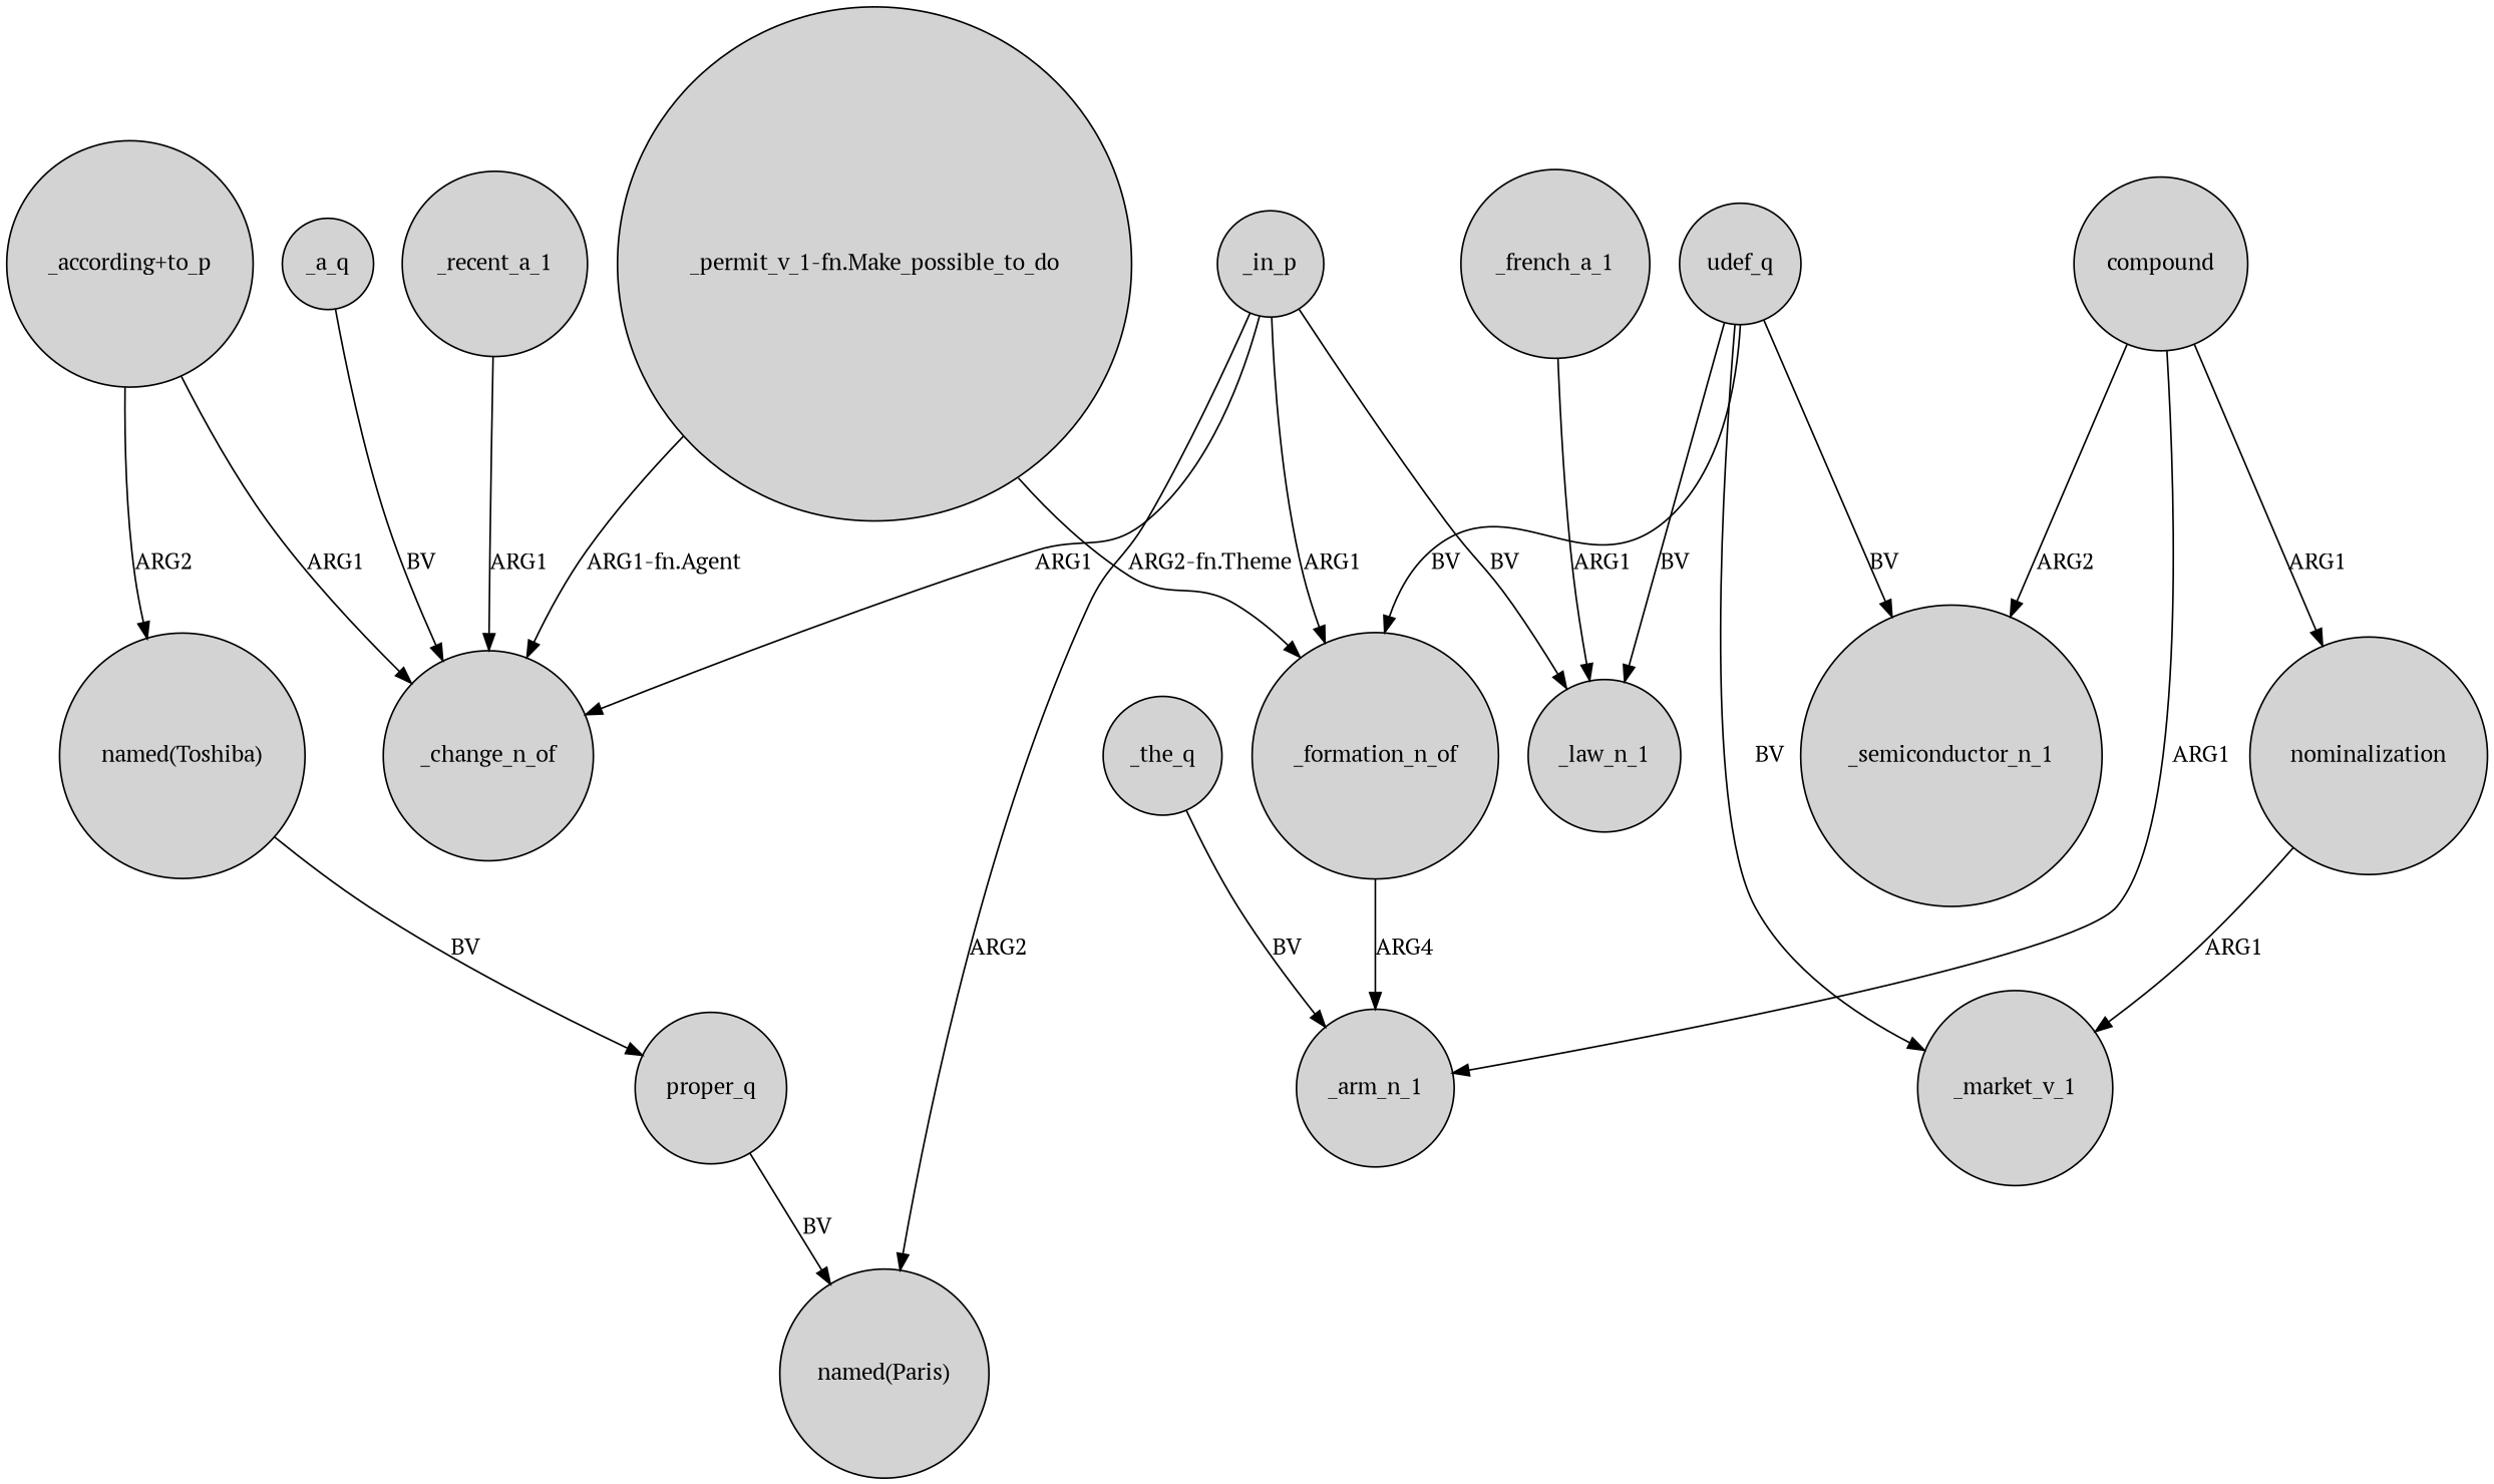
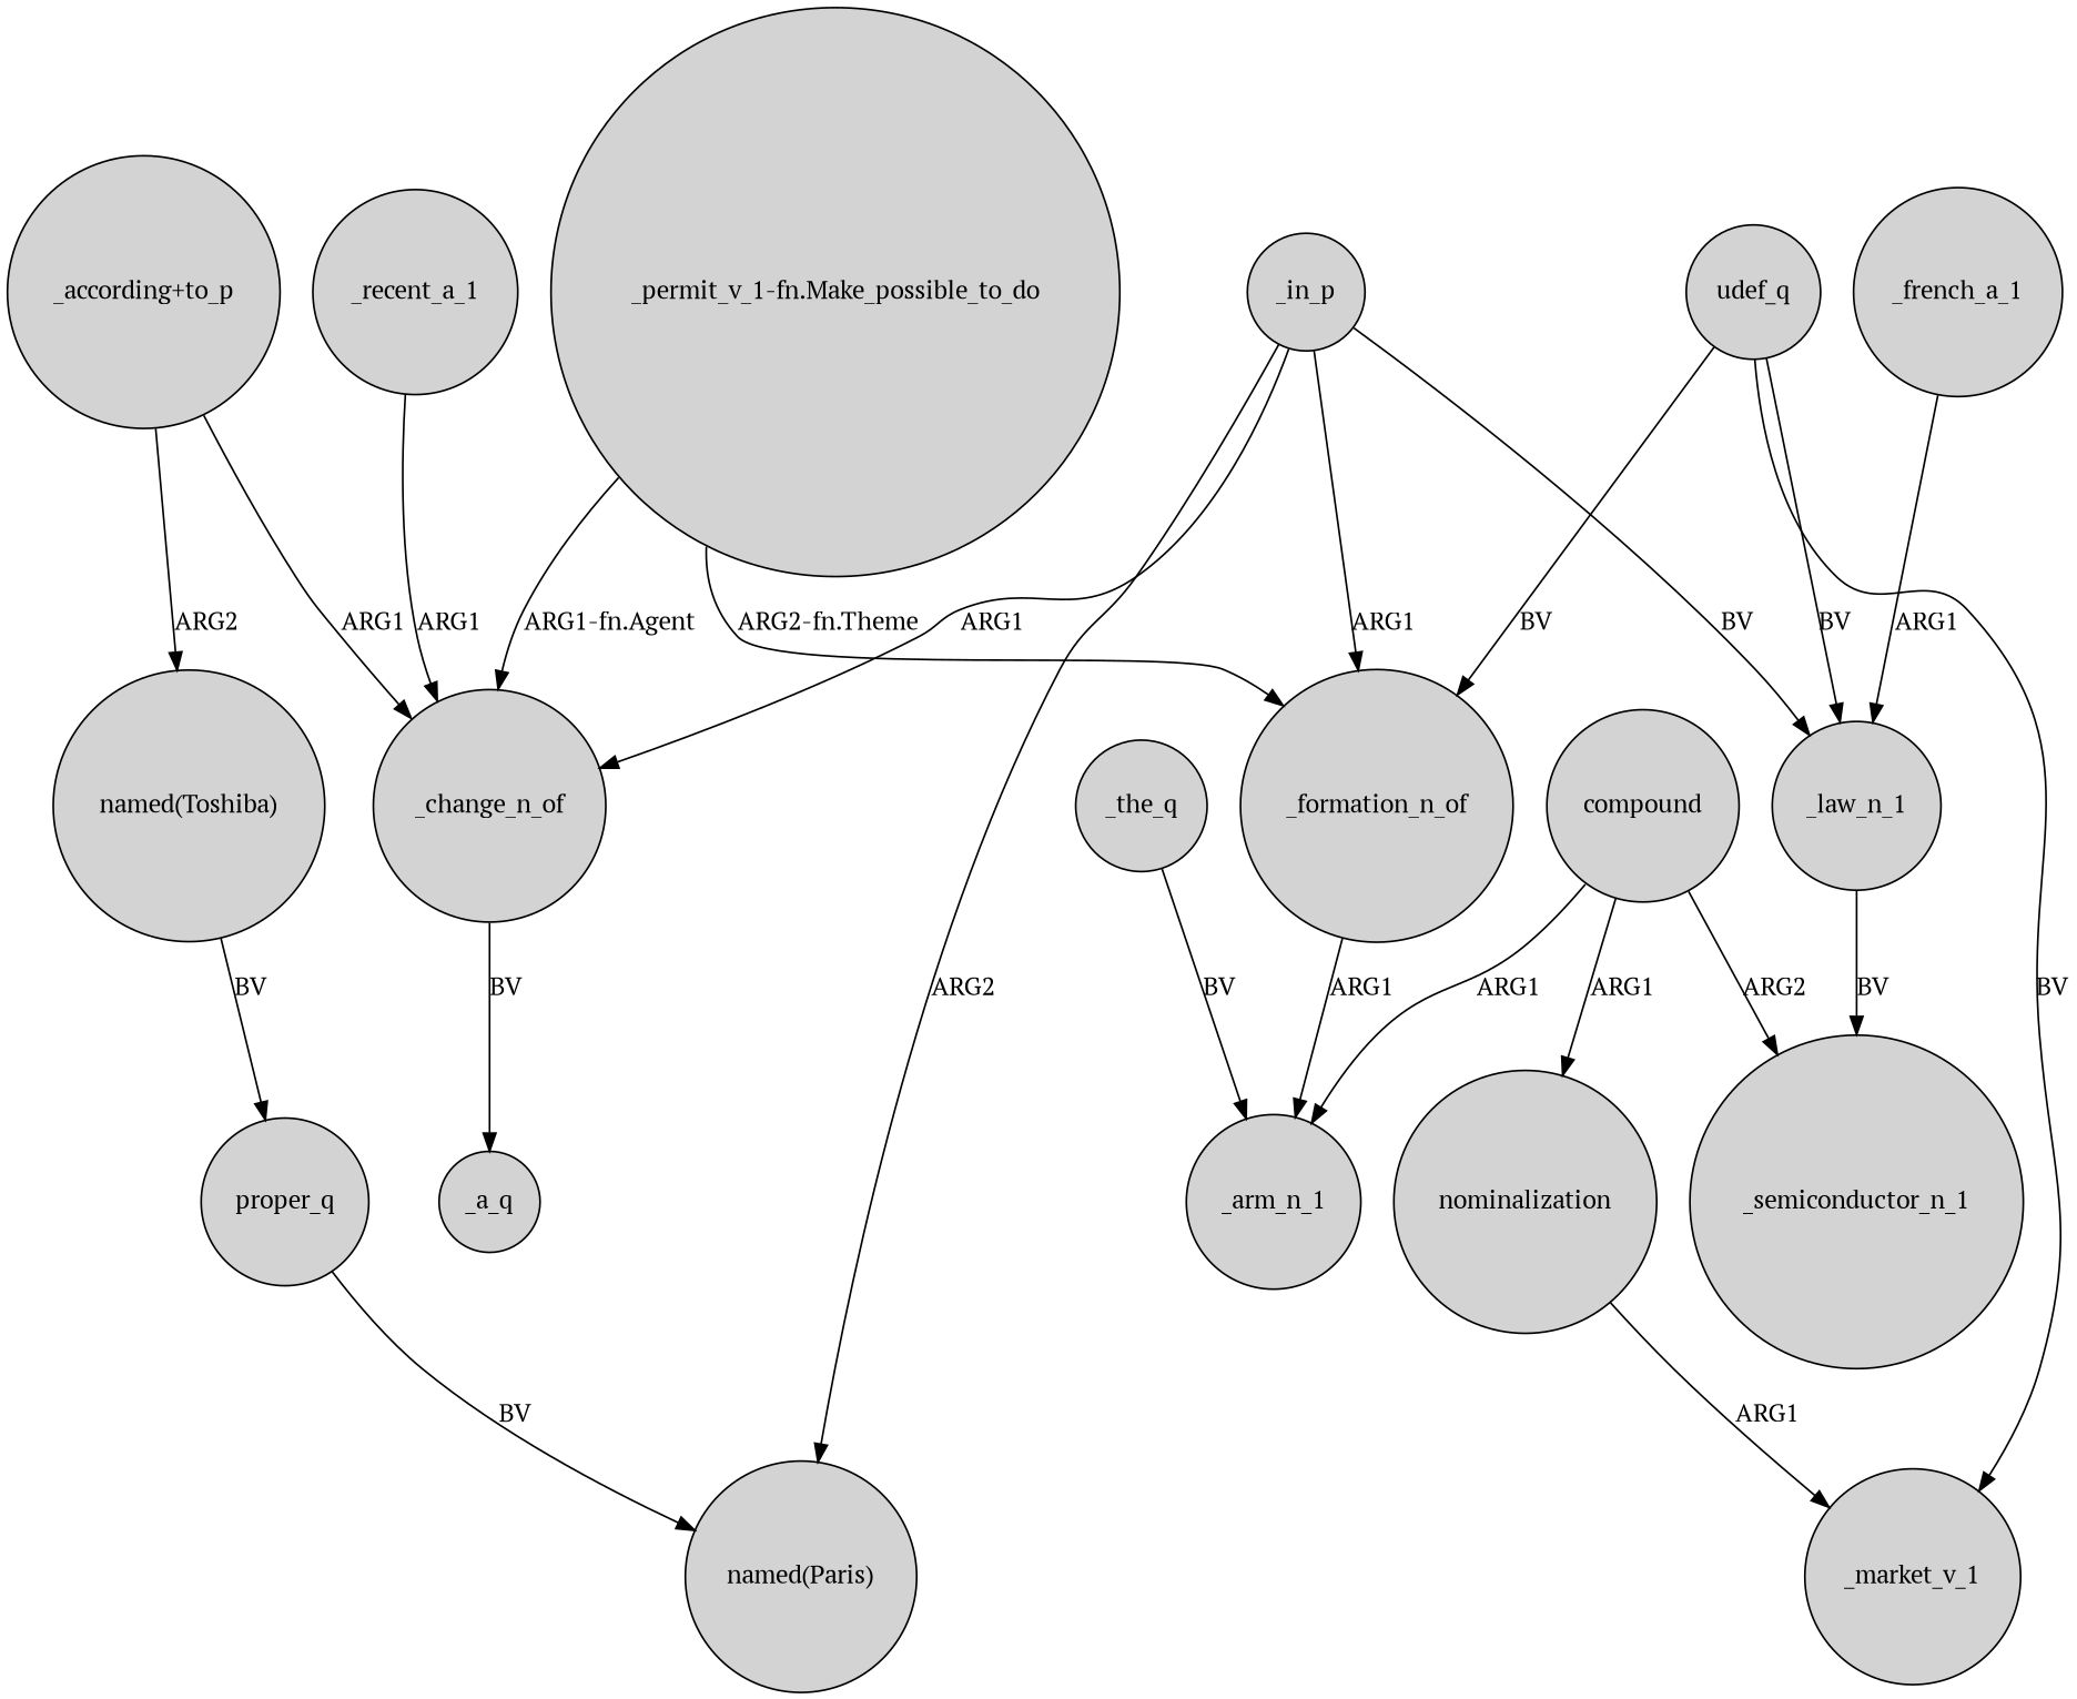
  digraph {
    fontname="PT Serif"
    node [fontname="PT Serif" shape=circle style=filled]
    edge [fontname="PT Serif"]
    "_according+to_p"
    "named(Toshiba)"
    _change_n_of
    proper_q
    nominalization
    _market_v_1
    udef_q
    _law_n_1
    _formation_n_of
    _semiconductor_n_1
    _arm_n_1
    _in_p
    "named(Paris)"
    compound
    "_permit_v_1-fn.Make_possible_to_do"
    _a_q
    _the_q
    _recent_a_1
    _french_a_1
    "_according+to_p" -> "named(Toshiba)" [label=ARG2]
    "_according+to_p" -> _change_n_of [label=ARG1]
    "named(Toshiba)" -> proper_q [label=BV]
    proper_q -> "named(Paris)" [label=BV]
    nominalization -> _market_v_1 [label=ARG1]
    udef_q -> _market_v_1 [label=BV]
    udef_q -> _law_n_1 [label=BV]
    udef_q -> _formation_n_of [label=BV]
-   udef_q -> _semiconductor_n_1 [label=BV]
-   _formation_n_of -> _arm_n_1 [label=ARG4]
+   _law_n_1 -> _semiconductor_n_1 [label=BV]
+   _formation_n_of -> _arm_n_1 [label=ARG1]
    _in_p -> _change_n_of [label=ARG1]
    _in_p -> _law_n_1 [label=BV]
    _in_p -> _formation_n_of [label=ARG1]
    _in_p -> "named(Paris)" [label=ARG2]
    compound -> nominalization [label=ARG1]
    compound -> _semiconductor_n_1 [label=ARG2]
    compound -> _arm_n_1 [label=ARG1]
    "_permit_v_1-fn.Make_possible_to_do" -> _change_n_of [label="ARG1-fn.Agent"]
    "_permit_v_1-fn.Make_possible_to_do" -> _formation_n_of [label="ARG2-fn.Theme"]
-   _a_q -> _change_n_of [label=BV]
+   _change_n_of -> _a_q [label=BV]
    _the_q -> _arm_n_1 [label=BV]
    _recent_a_1 -> _change_n_of [label=ARG1]
    _french_a_1 -> _law_n_1 [label=ARG1]
  }
